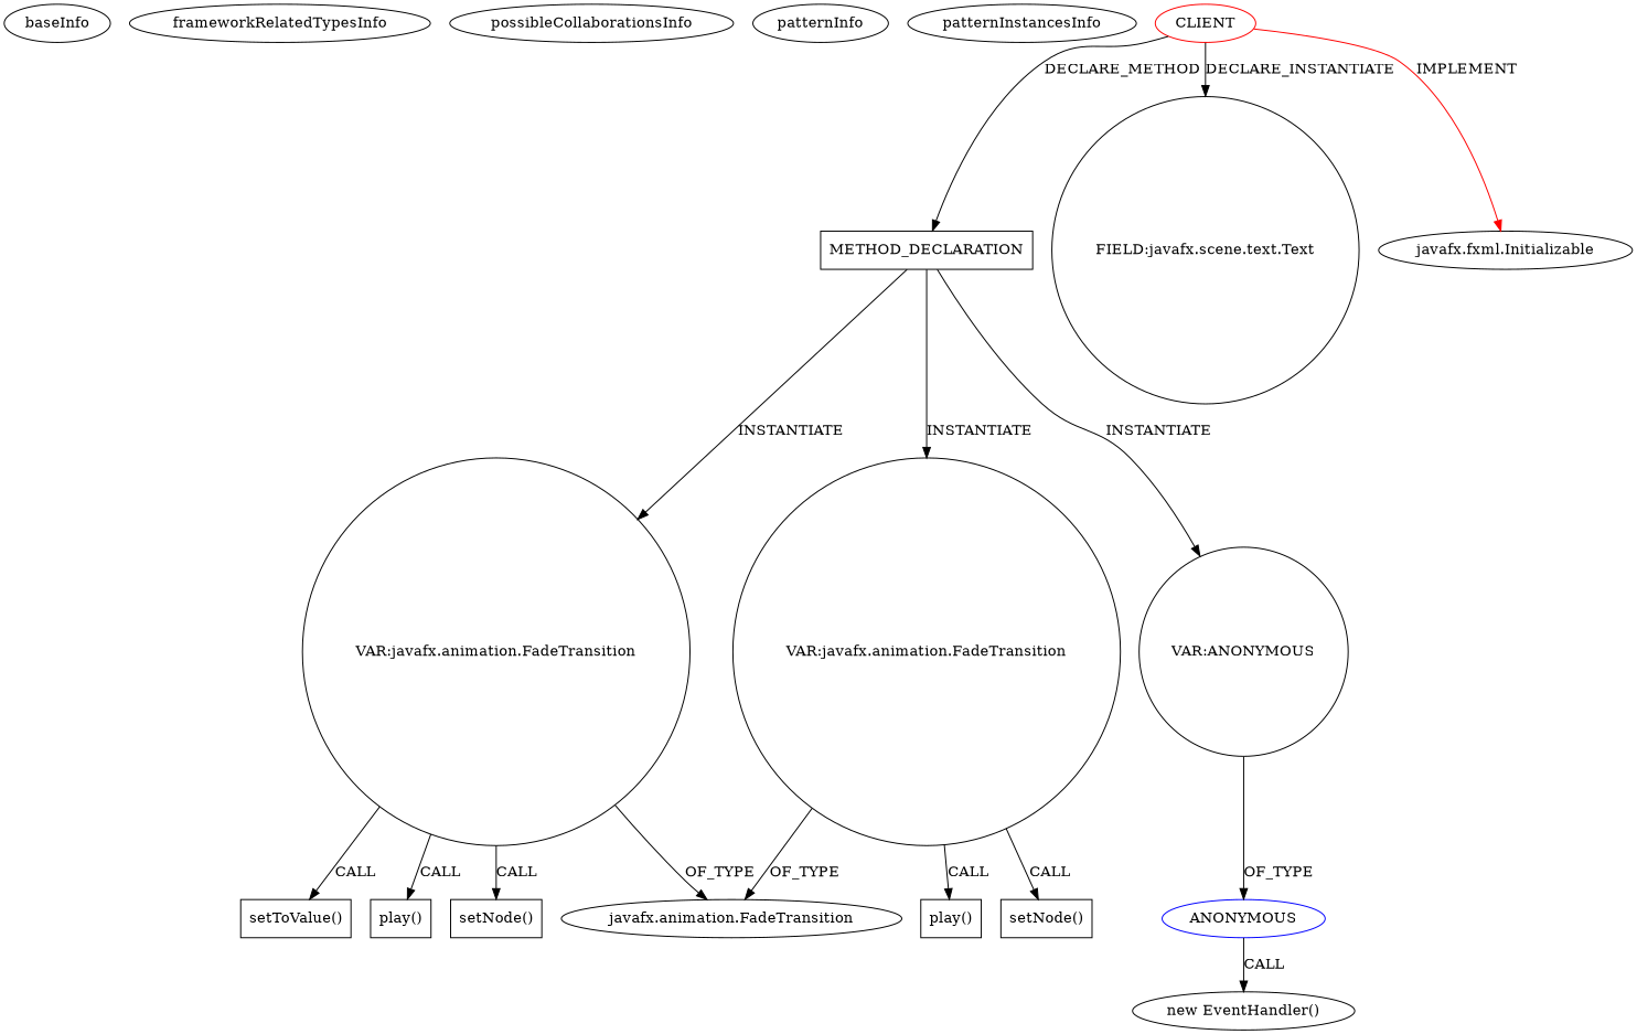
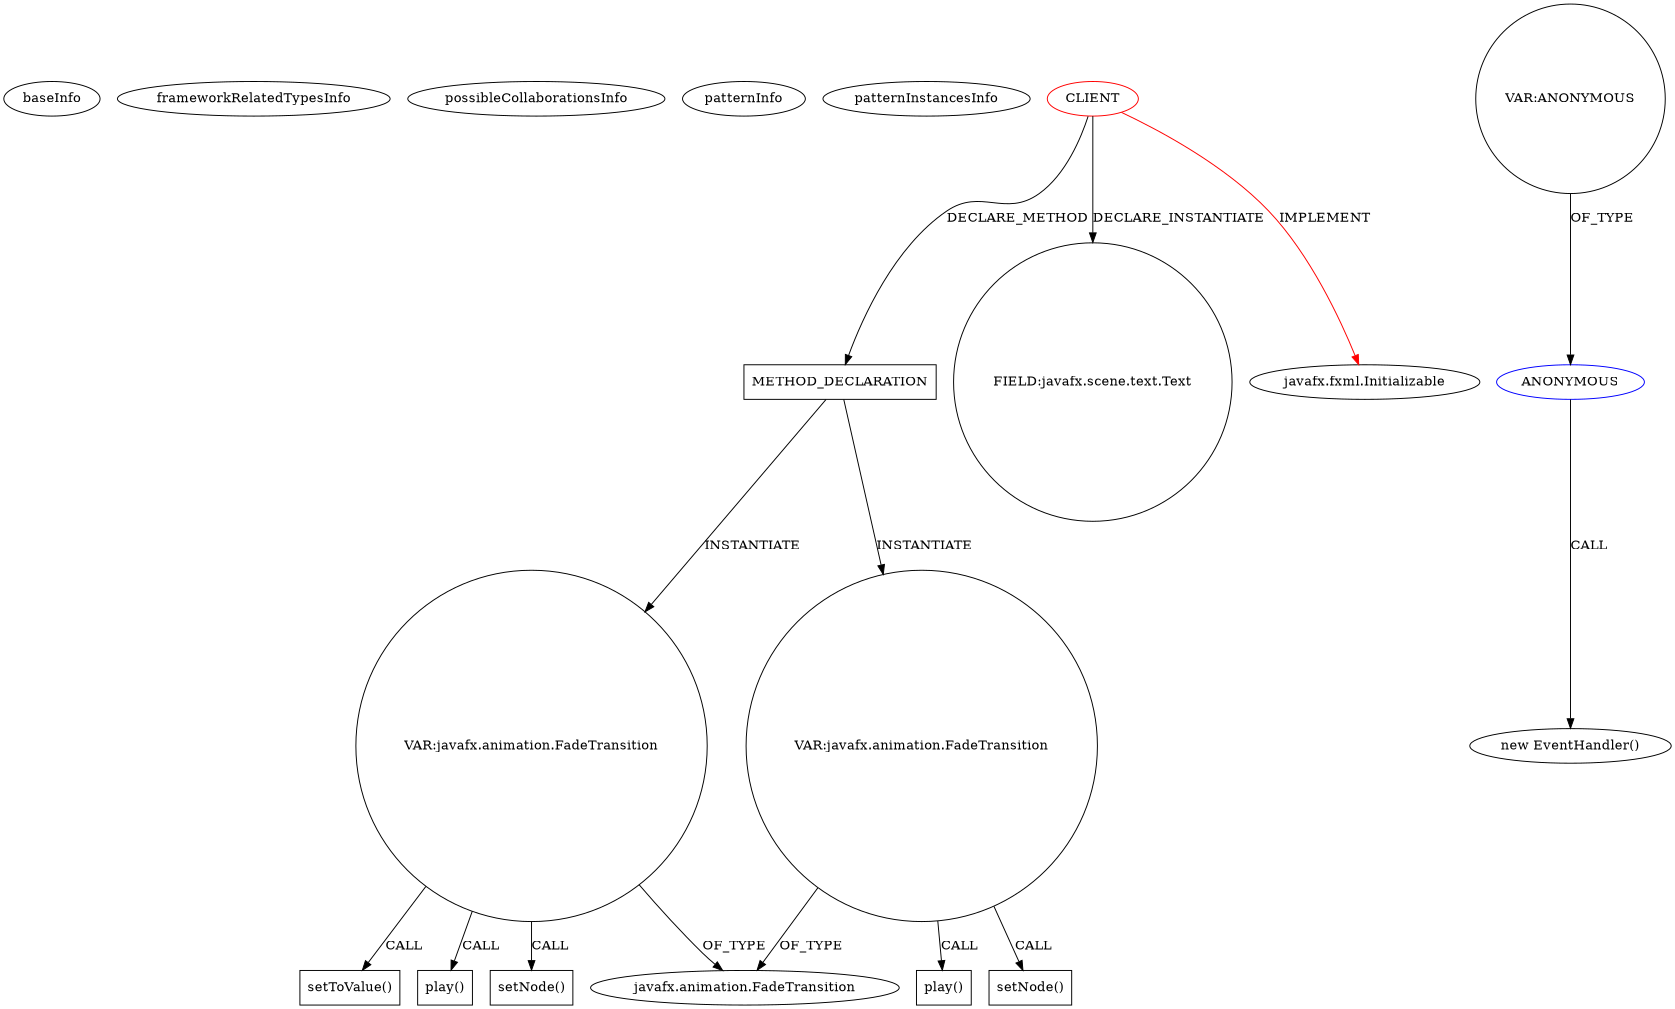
  digraph {
    node [isFrameworkType=false]
    baseInfo [category=pattern graphId=3571 isAnonymous=false possibleRelation=false isFrameworkType=""]
    frameworkRelatedTypesInfo [0="javafx.fxml.Initializable" isFrameworkType=""]
    possibleCollaborationsInfo [isFrameworkType=""]
    patternInfo [frequency=2.0 patternRootClient=0 isFrameworkType=""]
    patternInstancesInfo [0="skrb-SimplePresenter~/skrb-SimplePresenter/SimplePresenter-master/src/contents/page3.java~page3~4232" 1="skrb-SimplePresenter~/skrb-SimplePresenter/SimplePresenter-master/src/contents/page4.java~page4~4222" isFrameworkType=""]
    n6 [label="javafx.animation.FadeTransition" vertexType=FRAMEWORK_CLASS_TYPE]
    n7 [label="VAR:javafx.animation.FadeTransition" shape=circle vertexType=VARIABLE_EXPRESION]
    n8 [label="play()" shape=box vertexType=INSIDE_CALL]
    n9 [label="setNode()" shape=box vertexType=INSIDE_CALL]
    n10 [label="setToValue()" shape=box vertexType=INSIDE_CALL]
    n11 [label=METHOD_DECLARATION shape=box vertexType=CLIENT_METHOD_DECLARATION]
    n12 [label="VAR:ANONYMOUS" shape=circle vertexType=VARIABLE_EXPRESION]
    n13 [label="VAR:javafx.animation.FadeTransition" shape=circle vertexType=VARIABLE_EXPRESION]
    n14 [color=blue label=ANONYMOUS vertexType=REFERENCE_ANONYMOUS_DECLARATION]
    n15 [label="play()" shape=box vertexType=INSIDE_CALL]
    n16 [label="setNode()" shape=box vertexType=INSIDE_CALL]
    n17 [color=red label=CLIENT vertexType=ROOT_CLIENT_CLASS_DECLARATION]
    n18 [label="FIELD:javafx.scene.text.Text" shape=circle vertexType=FIELD_DECLARATION]
    n19 [label="javafx.fxml.Initializable" vertexType=FRAMEWORK_INTERFACE_TYPE]
    n20 [label="new EventHandler()" vertexType=CONSTRUCTOR_CALL]
    n7 -> n6 [label=OF_TYPE]
    n7 -> n8 [label=CALL]
    n7 -> n9 [label=CALL]
    n7 -> n10 [label=CALL]
    n11 -> n7 [label=INSTANTIATE]
-   n11 -> n12 [label=INSTANTIATE]
    n11 -> n13 [label=INSTANTIATE]
    n12 -> n14 [label=OF_TYPE]
    n13 -> n6 [label=OF_TYPE]
    n13 -> n15 [label=CALL]
    n13 -> n16 [label=CALL]
    n14 -> n20 [label=CALL]
    n17 -> n11 [label=DECLARE_METHOD]
    n17 -> n18 [label=DECLARE_INSTANTIATE]
    n17 -> n19 [color=red label=IMPLEMENT]
  }
